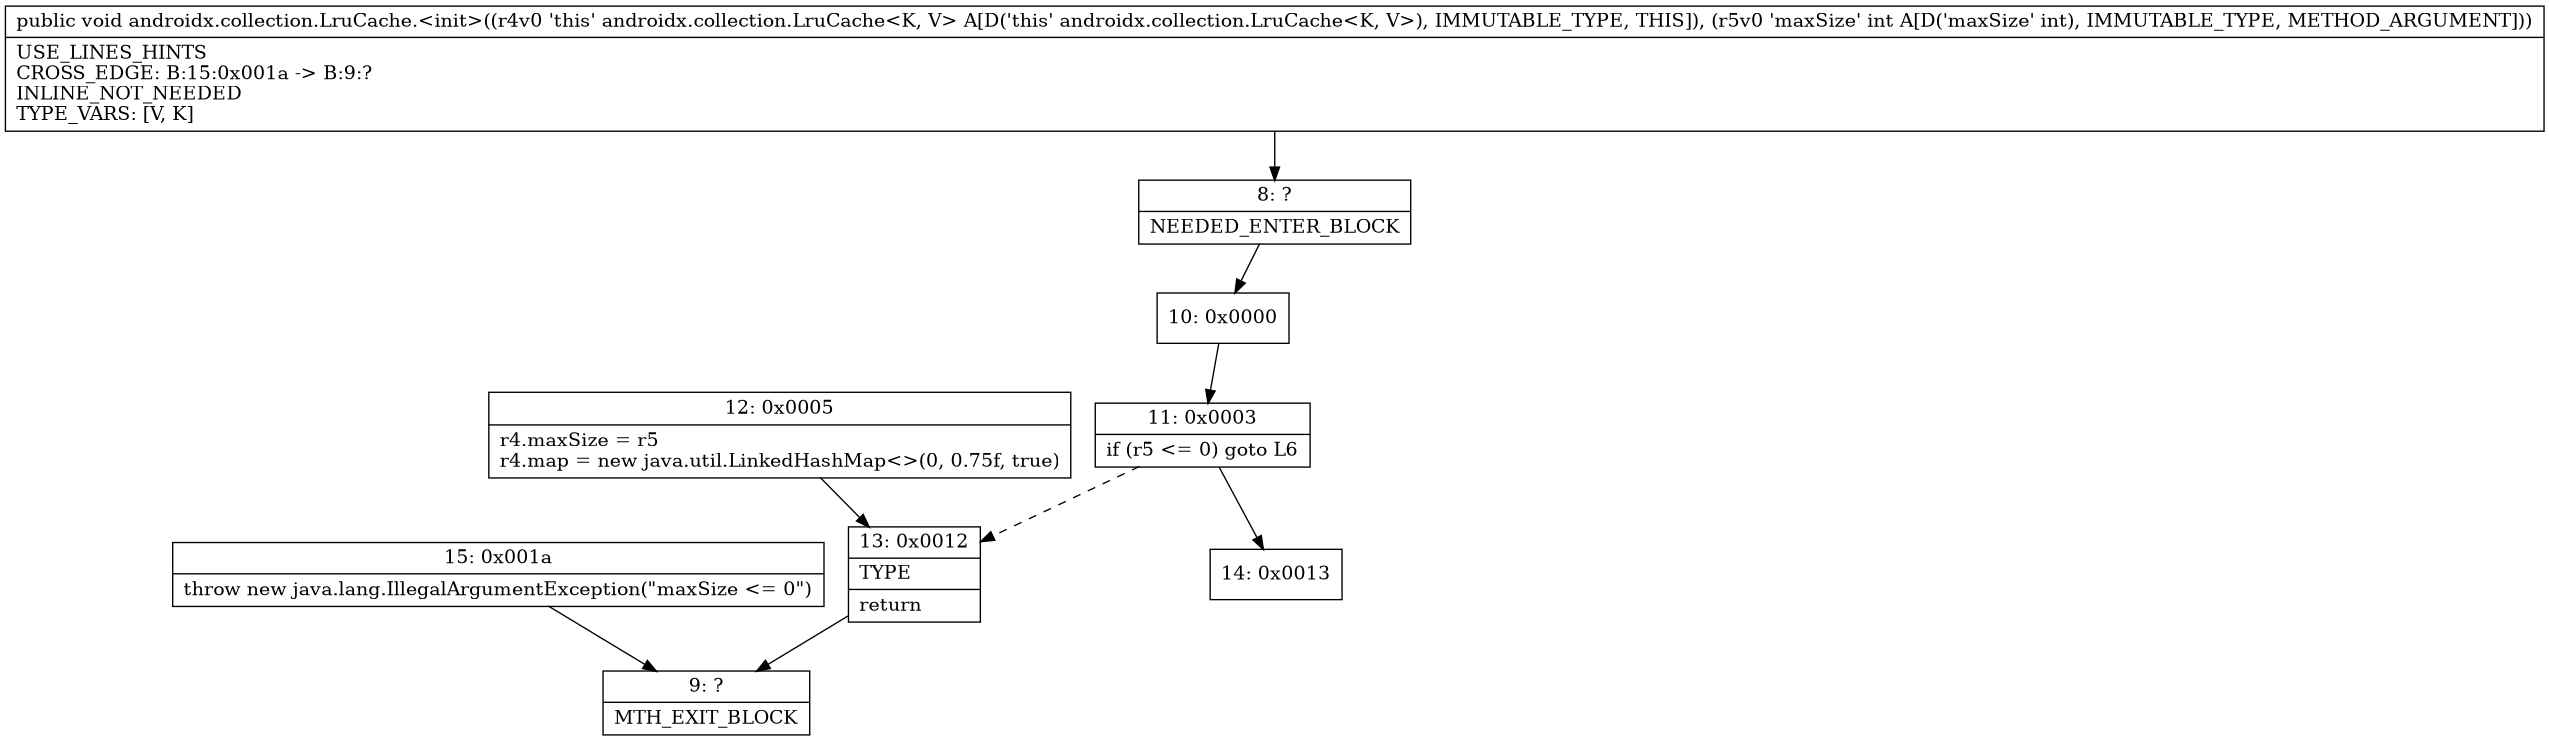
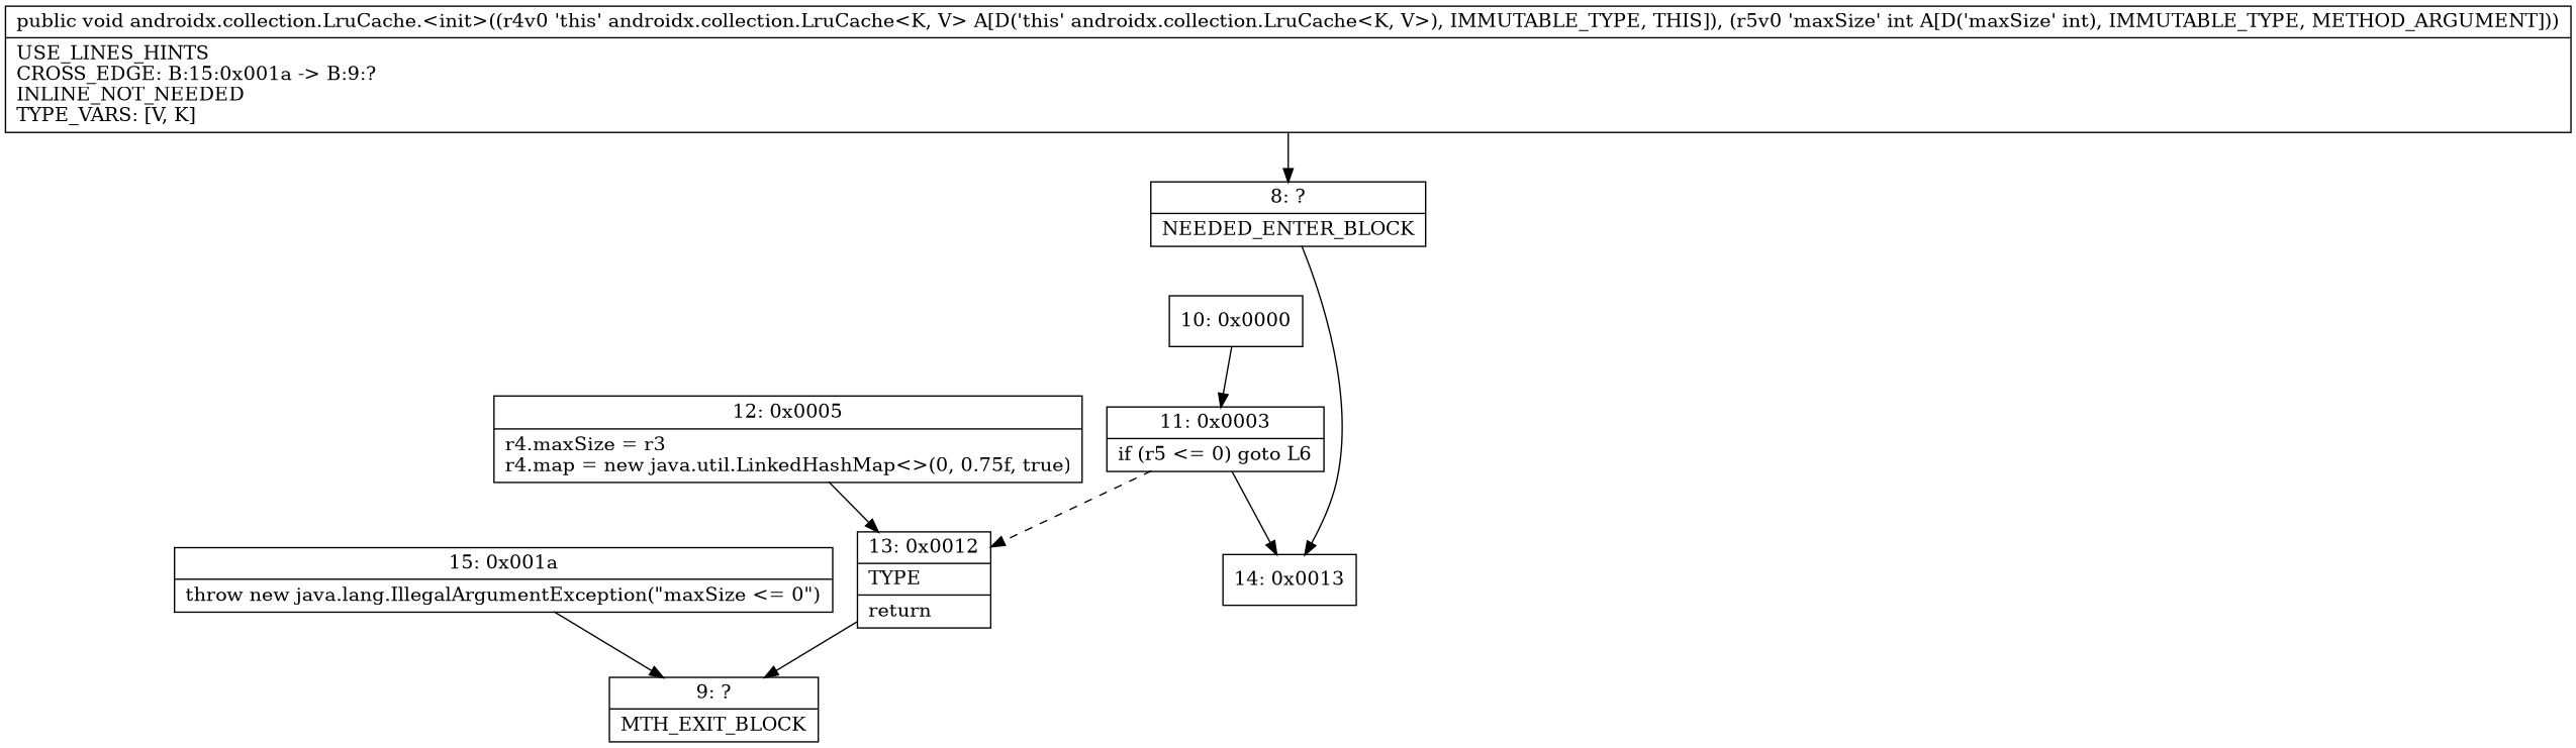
  digraph {
    node [shape=record]
    n1 [label="{8\:\ ?|NEEDED_ENTER_BLOCK\l}"]
    n2 [label="{10\:\ 0x0000}"]
    n3 [label="{11\:\ 0x0003|if (r5 \<= 0) goto L6\l}"]
    n4 [label="{14\:\ 0x0013}"]
    n5 [label="{13\:\ 0x0012|TYPE\l|return\l}"]
-   n6 [label="{12\:\ 0x0005|r4.maxSize = r5\lr4.map = new java.util.LinkedHashMap\<\>(0, 0.75f, true)\l}"]
+   n6 [label="{12\:\ 0x0005|r4.maxSize = r3\lr4.map = new java.util.LinkedHashMap\<\>(0, 0.75f, true)\l}"]
    n7 [label="{9\:\ ?|MTH_EXIT_BLOCK\l}"]
    n8 [label="{15\:\ 0x001a|throw new java.lang.IllegalArgumentException(\"maxSize \<= 0\")\l}"]
    n9 [label="{public void androidx.collection.LruCache.\<init\>((r4v0 'this' androidx.collection.LruCache\<K, V\> A[D('this' androidx.collection.LruCache\<K, V\>), IMMUTABLE_TYPE, THIS]), (r5v0 'maxSize' int A[D('maxSize' int), IMMUTABLE_TYPE, METHOD_ARGUMENT]))  | USE_LINES_HINTS\lCROSS_EDGE: B:15:0x001a \-\> B:9:?\lINLINE_NOT_NEEDED\lTYPE_VARS: [V, K]\l}"]
-   n1 -> n2
+   n1 -> n4
    n2 -> n3
    n3 -> n4
    n3 -> n5 [style=dashed]
    n5 -> n7
    n6 -> n5
    n8 -> n7
    n9 -> n1
  }
